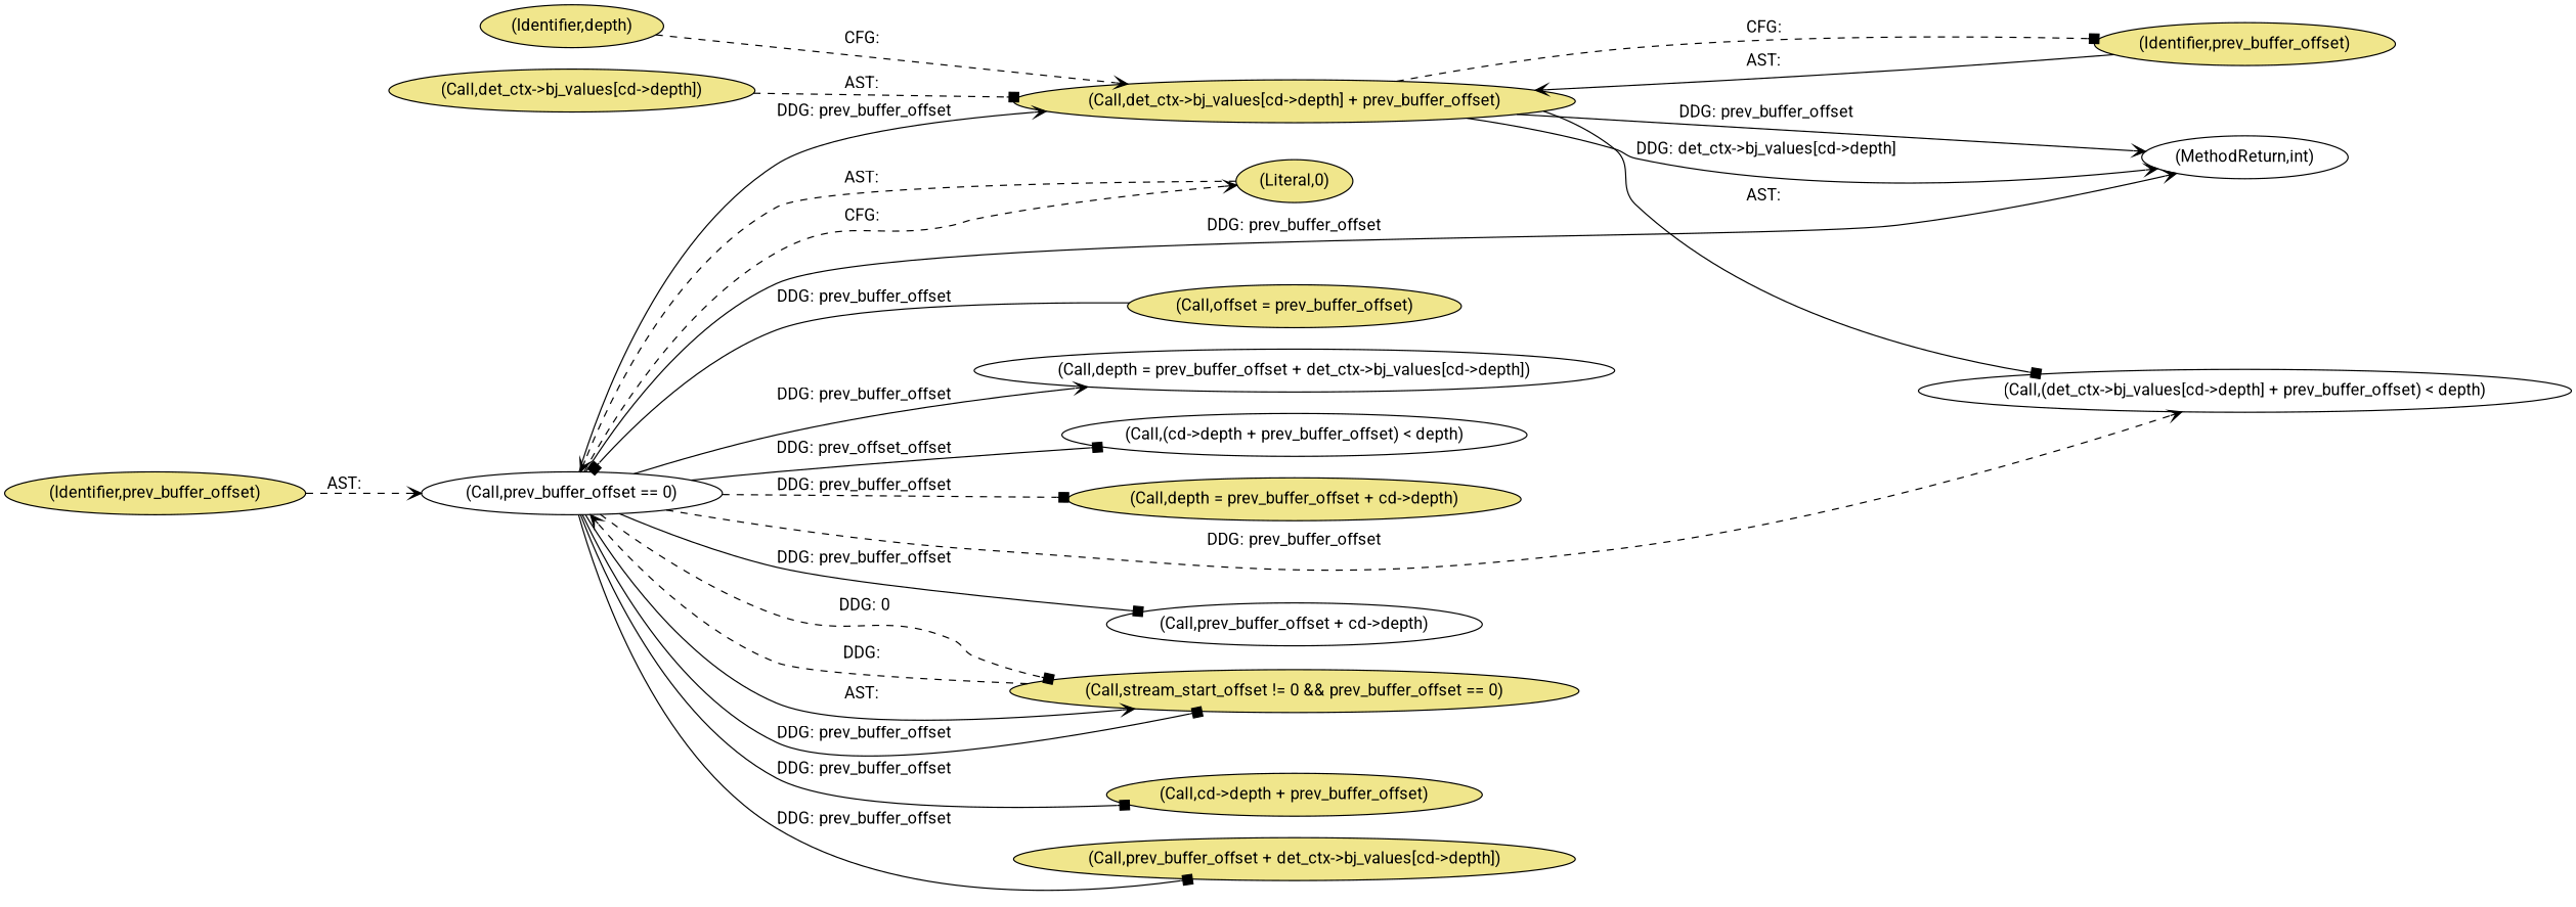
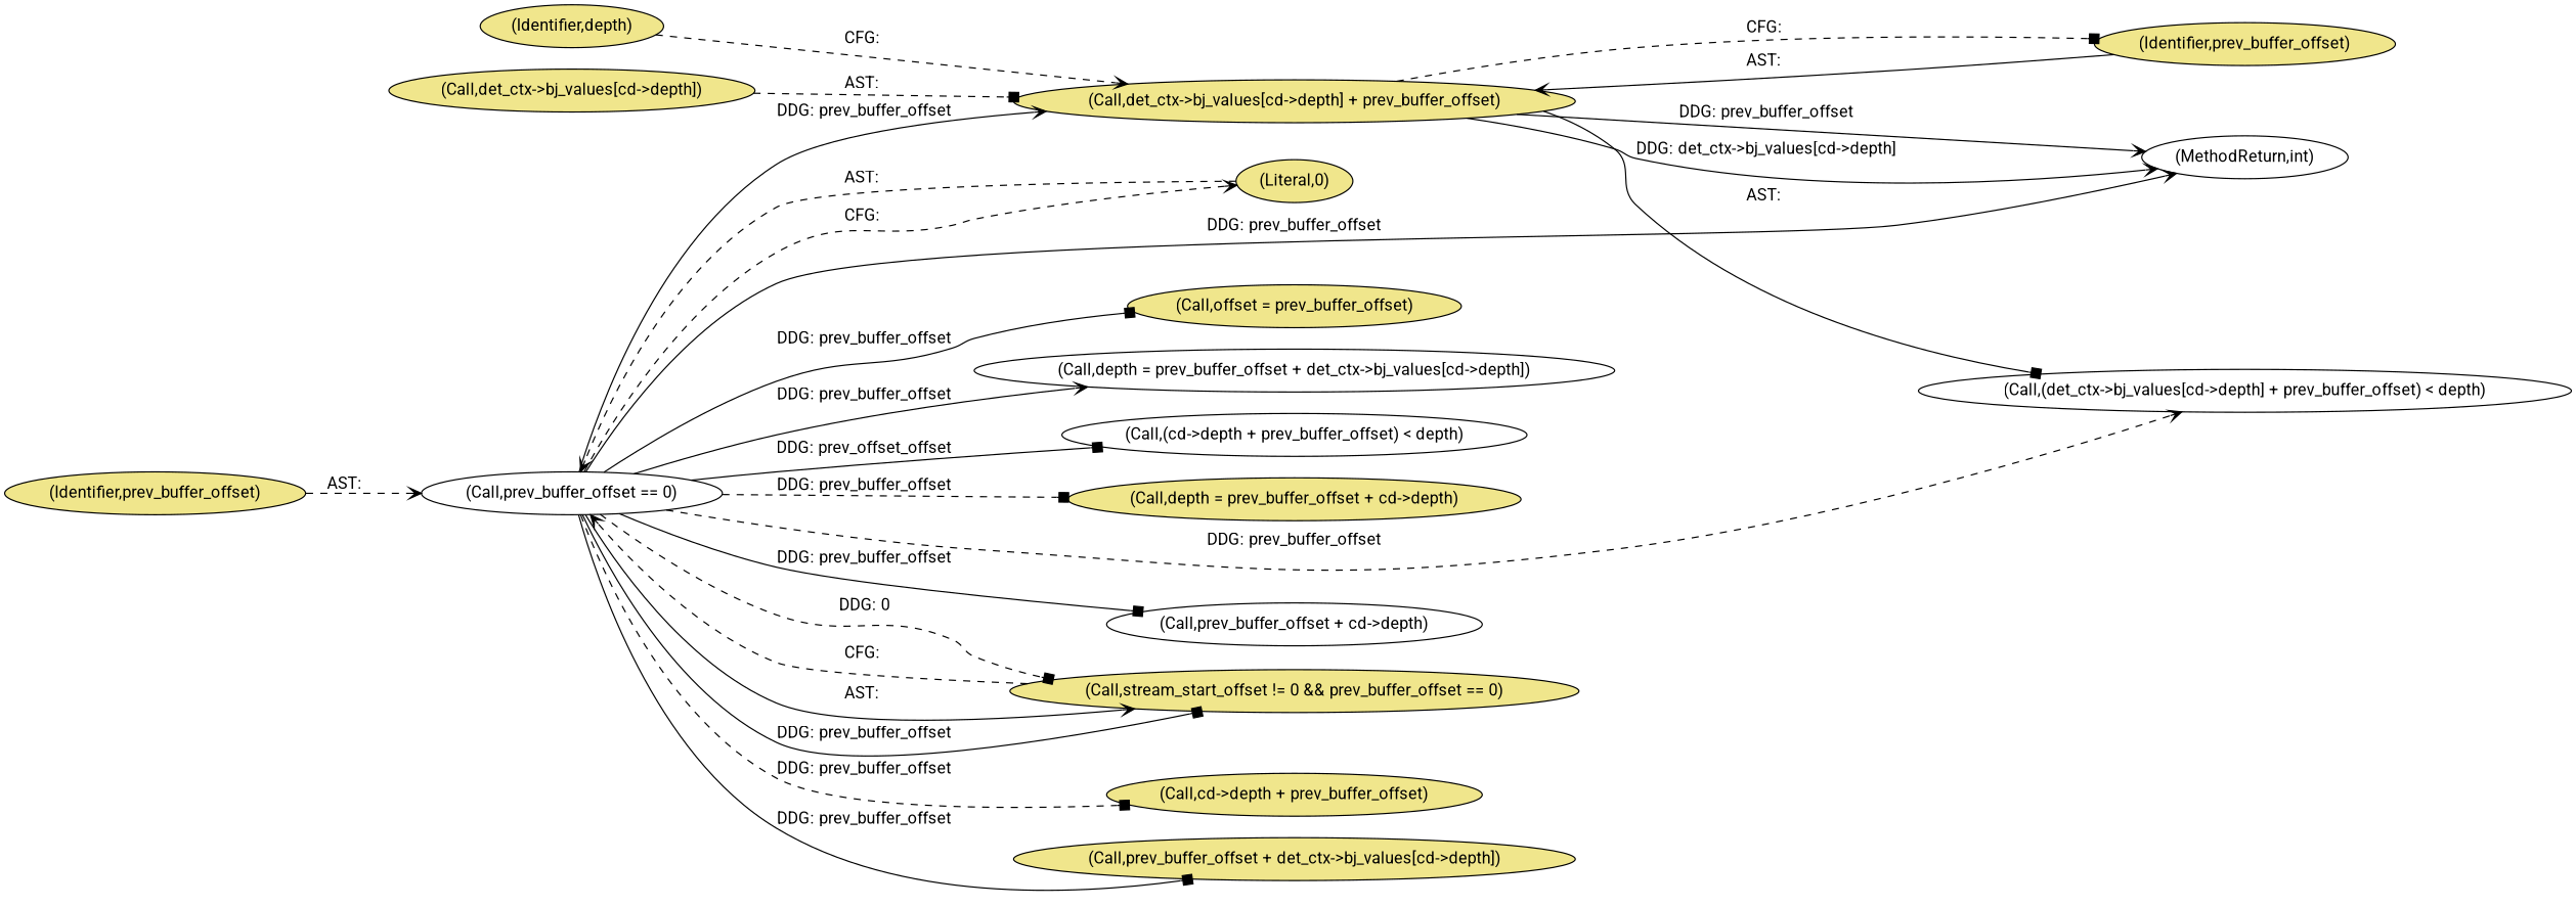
  digraph {
    fontname=Roboto
    rankdir=LR
    node [fillcolor=khaki fontname=Roboto style=filled]
    edge [arrowhead=vee fontname=Roboto style=solid]
    n1 [label="(Call,det_ctx->bj_values[cd->depth] + prev_buffer_offset)"]
    n2 [fillcolor=white label="(Call,(det_ctx->bj_values[cd->depth] + prev_buffer_offset) < depth)"]
    n3 [label="(Identifier,prev_buffer_offset)"]
    n4 [fillcolor=white label="(MethodReturn,int)"]
    n5 [fillcolor=white label="(Call,prev_buffer_offset == 0)"]
    n6 [fillcolor=white label="(Call,prev_buffer_offset + cd->depth)"]
    n7 [label="(Call,cd->depth + prev_buffer_offset)"]
    n8 [label="(Call,prev_buffer_offset + det_ctx->bj_values[cd->depth])"]
    n9 [label="(Call,offset = prev_buffer_offset)"]
    n10 [label="(Call,stream_start_offset != 0 && prev_buffer_offset == 0)"]
    n11 [fillcolor=white label="(Call,depth = prev_buffer_offset + det_ctx->bj_values[cd->depth])"]
    n12 [fillcolor=white label="(Call,(cd->depth + prev_buffer_offset) < depth)"]
    n13 [label="(Literal,0)"]
    n14 [label="(Call,depth = prev_buffer_offset + cd->depth)"]
    n15 [label="(Call,det_ctx->bj_values[cd->depth])"]
    n16 [label="(Identifier,prev_buffer_offset)"]
    n17 [label="(Identifier,depth)"]
    n1 -> n2 [arrowhead=box label="AST: "]
    n1 -> n3 [arrowhead=box label="CFG: " style=dashed]
    n1 -> n4 [label="DDG: prev_buffer_offset"]
    n1 -> n4 [label="DDG: det_ctx->bj_values[cd->depth]"]
    n3 -> n1 [label="AST: "]
    n5 -> n1 [label="DDG: prev_buffer_offset"]
    n5 -> n2 [label="DDG: prev_buffer_offset" style=dashed]
    n5 -> n4 [label="DDG: prev_buffer_offset"]
    n5 -> n6 [arrowhead=box label="DDG: prev_buffer_offset"]
-   n5 -> n7 [arrowhead=box label="DDG: prev_buffer_offset"]
+   n5 -> n7 [arrowhead=box label="DDG: prev_buffer_offset" style=dashed]
    n5 -> n8 [arrowhead=box label="DDG: prev_buffer_offset"]
-   n9 -> n5 [arrowhead=box label="DDG: prev_buffer_offset"]
+   n5 -> n9 [arrowhead=box label="DDG: prev_buffer_offset"]
    n5 -> n10 [label="AST: "]
    n5 -> n10 [arrowhead=box label="DDG: prev_buffer_offset"]
    n5 -> n10 [arrowhead=box label="DDG: 0" style=dashed]
    n5 -> n11 [label="DDG: prev_buffer_offset"]
    n5 -> n12 [arrowhead=box label="DDG: prev_offset_offset"]
    n5 -> n13 [label="CFG: " style=dashed]
    n5 -> n14 [arrowhead=box label="DDG: prev_buffer_offset" style=dashed]
-   n10 -> n5 [label="DDG: " style=dashed]
+   n10 -> n5 [label="CFG: " style=dashed]
    n13 -> n5 [label="AST: " style=dashed]
    n15 -> n1 [arrowhead=box label="AST: " style=dashed]
    n16 -> n5 [label="AST: " style=dashed]
    n17 -> n1 [label="CFG: " style=dashed]
  }
